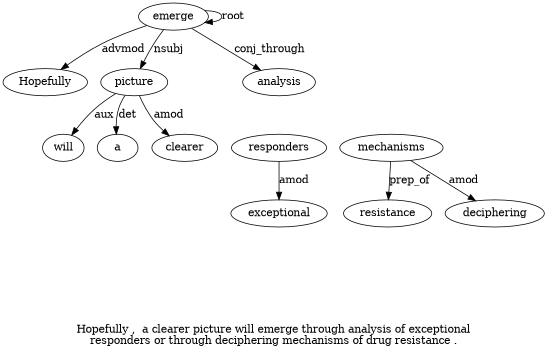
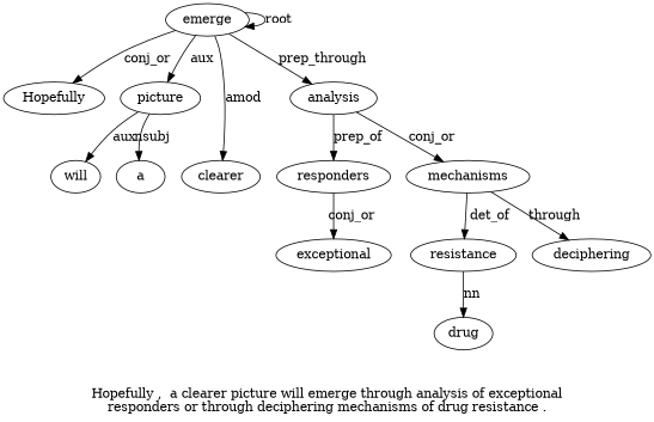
  digraph {
    label="Hopefully ,  a clearer picture will emerge through analysis of exceptional\nresponders or through deciphering mechanisms of drug resistance ."
    node [fillcolor=white style=filled]
    n1 [label=emerge]
    n2 [label=Hopefully]
    n3 [label=picture]
    n4 [label=analysis]
    n5 [label=will]
    n6 [label=a]
    n7 [label=clearer]
    n8 [label=responders]
    n9 [label=mechanisms]
    n10 [label=exceptional]
    n11 [label=deciphering]
    n12 [label=resistance]
+   n13 [label=drug]
    n1 -> n1 [label=root]
-   n1 -> n2 [label=advmod]
-   n1 -> n3 [label=nsubj]
-   n1 -> n4 [label=conj_through]
+   n1 -> n2 [label=conj_or]
+   n1 -> n3 [label=aux]
+   n1 -> n4 [label=prep_through]
    n3 -> n5 [label=aux]
-   n3 -> n6 [label=det]
-   n3 -> n7 [label=amod]
-   n8 -> n10 [label=amod]
-   n9 -> n11 [label=amod]
-   n9 -> n12 [label=prep_of]
+   n3 -> n6 [label=nsubj]
+   n1 -> n7 [label=amod]
+   n4 -> n8 [label=prep_of]
+   n4 -> n9 [label=conj_or]
+   n8 -> n10 [label=conj_or]
+   n9 -> n11 [label=through]
+   n9 -> n12 [label=det_of]
+   n12 -> n13 [label=nn]
  }
